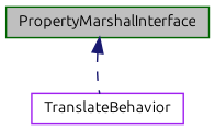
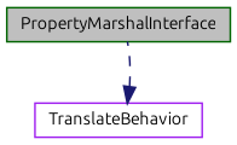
  digraph {
    fontname=Ubuntu
    node [fontname=Ubuntu fontsize=10 shape=record style=filled]
    n1 [color=darkgreen fillcolor=grey75 fontcolor=black height=0.2 label=PropertyMarshalInterface width=0.4]
    n2 [color=purple fillcolor=white height=0.2 label=TranslateBehavior width=0.4]
-   n1 -> n2 [color=midnightblue dir=back fontname=Ubuntu fontsize=10 labelfontname=Helvetica labelfontsize=10 style=dashed]
+   n2 -> n1 [color=midnightblue dir=back fontname=Ubuntu fontsize=10 labelfontname=Helvetica labelfontsize=10 style=dashed]
  }
